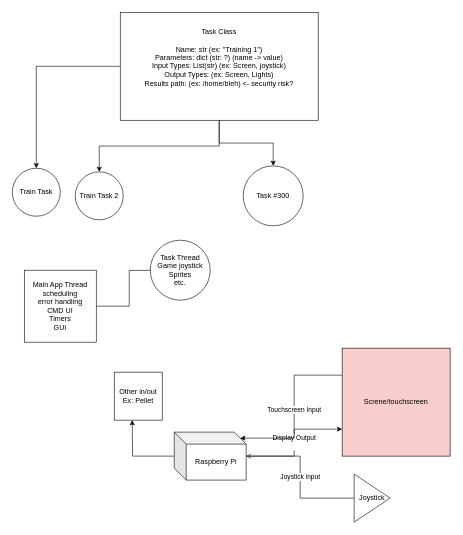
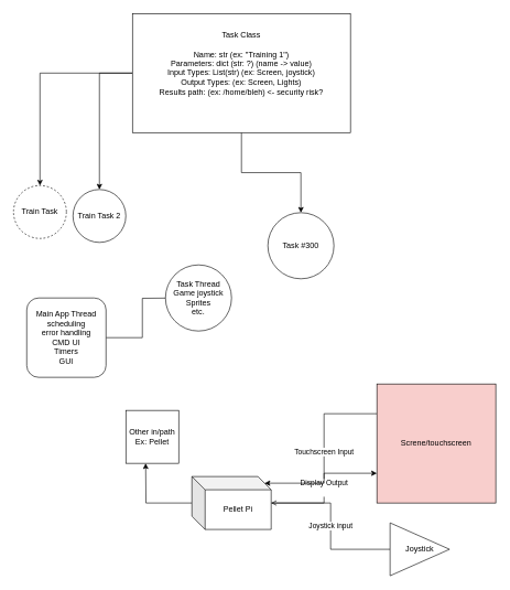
  <mxCell id="0" />
  <mxCell id="1" parent="0" />
  <mxCell id="2" value="&lt;div&gt;Display Output&lt;/div&gt;&lt;div&gt;&lt;br&gt;&lt;/div&gt;" style="edgeStyle=orthogonalEdgeStyle;rounded=0;orthogonalLoop=1;jettySize=auto;html=1;entryX=0;entryY=0.75;entryDx=0;entryDy=0;" parent="1" source="4" target="6" edge="1"><mxGeometry relative="1" as="geometry" /></mxCell>
  <mxCell id="3" style="edgeStyle=orthogonalEdgeStyle;rounded=0;orthogonalLoop=1;jettySize=auto;html=1;" edge="1" parent="1" source="4"><mxGeometry relative="1" as="geometry"><mxPoint x="220" y="700" as="targetPoint" /></mxGeometry></mxCell>
- <mxCell id="4" value="Raspberry Pi" style="shape=cube;whiteSpace=wrap;html=1;boundedLbl=1;backgroundOutline=1;darkOpacity=0.05;darkOpacity2=0.1;" parent="1" vertex="1"><mxGeometry x="290" y="720" width="120" height="80" as="geometry" /></mxCell>
+ <mxCell id="4" value="Pellet Pi" style="shape=cube;whiteSpace=wrap;html=1;boundedLbl=1;backgroundOutline=1;darkOpacity=0.05;darkOpacity2=0.1;" parent="1" vertex="1"><mxGeometry x="290" y="720" width="120" height="80" as="geometry" /></mxCell>
  <mxCell id="5" value="Touchscreen Input" style="edgeStyle=orthogonalEdgeStyle;rounded=0;orthogonalLoop=1;jettySize=auto;html=1;exitX=0;exitY=0.25;exitDx=0;exitDy=0;entryX=0;entryY=0;entryDx=110;entryDy=10;entryPerimeter=0;" parent="1" source="6" target="4" edge="1"><mxGeometry relative="1" as="geometry" /></mxCell>
  <mxCell id="6" value="Screne/touchscreen" style="whiteSpace=wrap;html=1;aspect=fixed;fillColor=#f8cecc;" parent="1" vertex="1"><mxGeometry x="570" y="580" width="180" height="180" as="geometry" /></mxCell>
  <mxCell id="7" style="edgeStyle=orthogonalEdgeStyle;rounded=0;orthogonalLoop=1;jettySize=auto;html=1;" parent="1" source="10" target="11" edge="1"><mxGeometry relative="1" as="geometry" /></mxCell>
  <mxCell id="8" style="edgeStyle=orthogonalEdgeStyle;rounded=0;orthogonalLoop=1;jettySize=auto;html=1;" parent="1" source="10" target="12" edge="1"><mxGeometry relative="1" as="geometry" /></mxCell>
  <mxCell id="9" style="edgeStyle=orthogonalEdgeStyle;rounded=0;orthogonalLoop=1;jettySize=auto;html=1;" parent="1" source="10" target="13" edge="1"><mxGeometry relative="1" as="geometry" /></mxCell>
  <mxCell id="10" value="&lt;div&gt;Task Class&lt;/div&gt;&lt;div&gt;&lt;br&gt;&lt;/div&gt;&lt;div&gt;Name: str (ex: &quot;Training 1&quot;)&lt;br&gt;&lt;/div&gt;&lt;div&gt;Parameters: dict (str: ?) (name -&amp;gt; value)&lt;/div&gt;&lt;div&gt;Input Types: List(str) (ex: Screen, joystick)&lt;br&gt;&lt;/div&gt;&lt;div&gt;Output Types: (ex: Screen, Lights)&lt;br&gt;&lt;/div&gt;&lt;div&gt;Results path: (ex: /home/bleh) &amp;lt;- security risk?&lt;/div&gt;&lt;div&gt;&lt;br&gt;&lt;/div&gt;&lt;div&gt;&lt;br&gt;&lt;/div&gt;" style="rounded=0;whiteSpace=wrap;html=1;" parent="1" vertex="1"><mxGeometry x="200" y="20" width="330" height="180" as="geometry" /></mxCell>
- <mxCell id="11" value="Train Task" style="ellipse;whiteSpace=wrap;html=1;aspect=fixed;" parent="1" vertex="1"><mxGeometry x="20" y="280" width="80" height="80" as="geometry" /></mxCell>
- <mxCell id="12" value="Train Task 2" style="ellipse;whiteSpace=wrap;html=1;aspect=fixed;" parent="1" vertex="1"><mxGeometry x="125" y="286" width="80" height="80" as="geometry" /></mxCell>
- <mxCell id="13" value="Task #300" style="ellipse;whiteSpace=wrap;html=1;aspect=fixed;" parent="1" vertex="1"><mxGeometry x="405" y="276" width="100" height="100" as="geometry" /></mxCell>
+ <mxCell id="11" value="Train Task" style="ellipse;whiteSpace=wrap;html=1;aspect=fixed;dashed=1;" parent="1" vertex="1"><mxGeometry x="20" y="280" width="80" height="80" as="geometry" /></mxCell>
+ <mxCell id="12" value="Train Task 2" style="ellipse;whiteSpace=wrap;html=1;aspect=fixed;" parent="1" vertex="1"><mxGeometry x="110" y="286" width="80" height="80" as="geometry" /></mxCell>
+ <mxCell id="13" value="Task #300" style="ellipse;whiteSpace=wrap;html=1;aspect=fixed;" parent="1" vertex="1"><mxGeometry x="405" y="321" width="100" height="100" as="geometry" /></mxCell>
  <mxCell id="14" value="" style="shape=image;html=1;verticalAlign=top;verticalLabelPosition=bottom;labelBackgroundColor=#ffffff;imageAspect=0;aspect=fixed;image=https://cdn4.iconfinder.com/data/icons/essential-app-1/16/dot-more-menu-hide-128.png" parent="1" vertex="1"><mxGeometry x="240" y="256" width="128" height="128" as="geometry" /></mxCell>
  <mxCell id="15" style="edgeStyle=orthogonalEdgeStyle;rounded=0;orthogonalLoop=1;jettySize=auto;html=1;exitX=1;exitY=0.5;exitDx=0;exitDy=0;" edge="1" parent="1" source="16"><mxGeometry relative="1" as="geometry"><mxPoint x="270" y="450" as="targetPoint" /></mxGeometry></mxCell>
- <mxCell id="16" value="&lt;div&gt;Main App Thread&lt;/div&gt;&lt;div&gt;scheduling&lt;/div&gt;&lt;div&gt;error handling&lt;/div&gt;&lt;div&gt;CMD UI&lt;/div&gt;&lt;div&gt;Timers&lt;br&gt;&lt;/div&gt;&lt;div&gt;GUI&lt;br&gt;&lt;/div&gt;" style="whiteSpace=wrap;html=1;aspect=fixed;" vertex="1" parent="1"><mxGeometry x="40" y="450" width="120" height="120" as="geometry" /></mxCell>
+ <mxCell id="16" value="&lt;div&gt;Main App Thread&lt;/div&gt;&lt;div&gt;scheduling&lt;/div&gt;&lt;div&gt;error handling&lt;/div&gt;&lt;div&gt;CMD UI&lt;/div&gt;&lt;div&gt;Timers&lt;br&gt;&lt;/div&gt;&lt;div&gt;GUI&lt;br&gt;&lt;/div&gt;" style="whiteSpace=wrap;html=1;aspect=fixed;rounded=1;" vertex="1" parent="1"><mxGeometry x="40" y="450" width="120" height="120" as="geometry" /></mxCell>
  <mxCell id="17" value="&lt;div&gt;Task Thread&lt;/div&gt;&lt;div&gt;Game joystick&lt;/div&gt;&lt;div&gt;Sprites&lt;/div&gt;&lt;div&gt;etc.&lt;br&gt;&lt;/div&gt;" style="ellipse;whiteSpace=wrap;html=1;aspect=fixed;" vertex="1" parent="1"><mxGeometry x="250" y="400" width="100" height="100" as="geometry" /></mxCell>
  <mxCell id="18" value="Joystick input" style="edgeStyle=orthogonalEdgeStyle;rounded=0;orthogonalLoop=1;jettySize=auto;html=1;endArrow=open;" edge="1" parent="1" source="19" target="4"><mxGeometry relative="1" as="geometry" /></mxCell>
- <mxCell id="19" value="Joystick" style="triangle;whiteSpace=wrap;html=1;" vertex="1" parent="1"><mxGeometry x="590" y="790" width="60" height="80" as="geometry" /></mxCell>
- <mxCell id="20" value="&lt;div&gt;Other in/out&lt;/div&gt;&lt;div&gt;Ex: Pellet&lt;br&gt;&lt;/div&gt;" style="whiteSpace=wrap;html=1;aspect=fixed;" vertex="1" parent="1"><mxGeometry x="190" y="620" width="80" height="80" as="geometry" /></mxCell>
+ <mxCell id="19" value="Joystick" style="triangle;whiteSpace=wrap;html=1;" vertex="1" parent="1"><mxGeometry x="590" y="790" width="90" height="80" as="geometry" /></mxCell>
+ <mxCell id="20" value="&lt;div&gt;Other in/path&lt;/div&gt;&lt;div&gt;Ex: Pellet&lt;br&gt;&lt;/div&gt;" style="whiteSpace=wrap;html=1;aspect=fixed;" vertex="1" parent="1"><mxGeometry x="190" y="620" width="80" height="80" as="geometry" /></mxCell>
